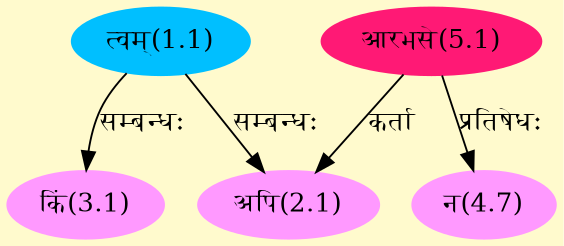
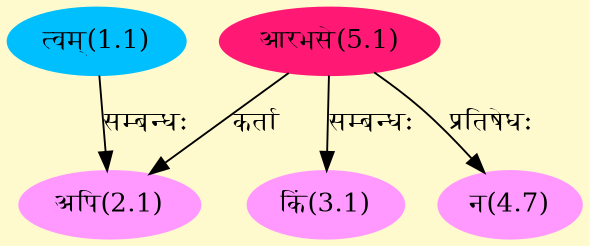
  digraph {
    bgcolor=lemonchiffon1
    compound=true
    rankdir=BT
    node [color="#FF99FF" style=filled]
    edge [dir=back]
    n1 [color="#00BFFF" label="त्वम्(1.1)"]
    n2 [color="#FF1975" label="आरभसे(5.1)"]
    n3 [label="अपि(2.1)"]
    n4 [label="किं(3.1)"]
    n5 [label="न(4.7)"]
    n3 -> n1 [label="सम्बन्धः"]
    n3 -> n2 [label="कर्ता"]
-   n4 -> n1 [label="सम्बन्धः"]
+   n4 -> n2 [label="सम्बन्धः"]
    n5 -> n2 [label="प्रतिषेधः"]
  }
